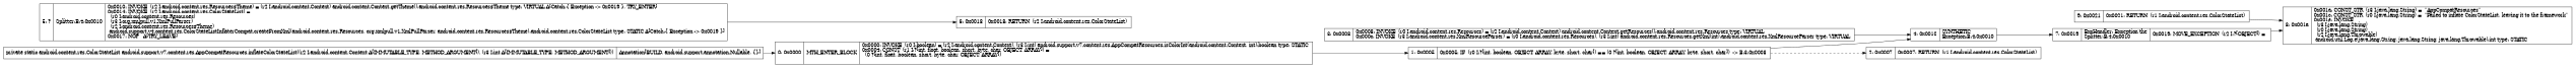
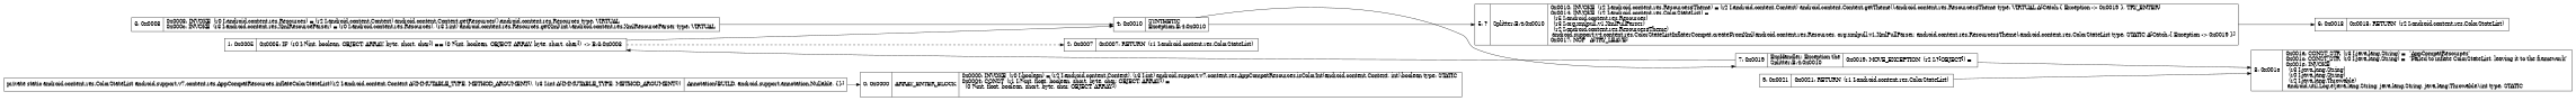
  digraph {
    rankdir=LR
    node [shape=record]
-   n1 [label="{0\:\ 0x0000|MTH_ENTER_BLOCK\l|0x0000: INVOKE  (r0 I:boolean) = (r2 I:android.content.Context), (r3 I:int) android.support.v7.content.res.AppCompatResources.isColorInt(android.content.Context, int):boolean type: STATIC \l0x0004: CONST  (r1 I:?[int, float, boolean, short, byte, char, OBJECT, ARRAY]) = \l  (0 ?[int, float, boolean, short, byte, char, OBJECT, ARRAY])\l \l}"]
+   n1 [label="{0\:\ 0x0000|ARRAY_ENTER_BLOCK\l|0x0000: INVOKE  (r0 I:boolean) = (r2 I:android.content.Context), (r3 I:int) android.support.v7.content.res.AppCompatResources.isColorInt(android.content.Context, int):boolean type: STATIC \l0x0004: CONST  (r1 I:?[int, float, boolean, short, byte, char, OBJECT, ARRAY]) = \l  (0 ?[int, float, boolean, short, byte, char, OBJECT, ARRAY])\l \l}"]
    n2 [label="{1\:\ 0x0005|0x0005: IF  (r0 I:?[int, boolean, OBJECT, ARRAY, byte, short, char]) == (0 ?[int, boolean, OBJECT, ARRAY, byte, short, char])  \-\> B:3:0x0008 \l}"]
    n3 [label="{2\:\ 0x0007|0x0007: RETURN  (r1 I:android.content.res.ColorStateList) \l}"]
    n4 [label="{4\:\ 0x0010|SYNTHETIC\lException:B:4:0x0010\l}"]
    n5 [label="{3\:\ 0x0008|0x0008: INVOKE  (r0 I:android.content.res.Resources) = (r2 I:android.content.Context) android.content.Context.getResources():android.content.res.Resources type: VIRTUAL \l0x000c: INVOKE  (r3 I:android.content.res.XmlResourceParser) = (r0 I:android.content.res.Resources), (r3 I:int) android.content.res.Resources.getXml(int):android.content.res.XmlResourceParser type: VIRTUAL \l}"]
-   n6 [label="{5\:\ ?|Splitter:B:4:0x0010\l|0x0010: INVOKE  (r2 I:android.content.res.Resources$Theme) = (r2 I:android.content.Context) android.content.Context.getTheme():android.content.res.Resources$Theme type: VIRTUAL A[Catch:\{ Exception \-\> 0x0019 \}, TRY_ENTER]\l0x0014: INVOKE  (r2 I:android.content.res.ColorStateList) = \l  (r0 I:android.content.res.Resources)\l  (r3 I:org.xmlpull.v1.XmlPullParser)\l  (r2 I:android.content.res.Resources$Theme)\l android.support.v4.content.res.ColorStateListInflaterCompat.createFromXml(android.content.res.Resources, org.xmlpull.v1.XmlPullParser, android.content.res.Resources$Theme):android.content.res.ColorStateList type: STATIC A[Catch:\{ Exception \-\> 0x0019 \}]\l0x0017: NOP   A[TRY_LEAVE]\l}"]
+   n6 [label="{5\:\ ?|Splitter:B:4:0x0010\l|0x0010: INVOKE  (r2 I:android.content.res.Resources$Theme) = (r2 I:android.content.Context) android.content.Context.getTheme():android.content.res.Resources$Theme type: VIRTUAL A[Catch:\{ Exception \-\> 0x0019 \}, TRY_ENTER]\l0x0014: INVOKE  (r2 I:android.content.res.ColorStateList) = \l  (r5 I:android.content.res.Resources)\l  (r3 I:org.xmlpull.v1.XmlPullParser)\l  (r2 I:android.content.res.Resources$Theme)\l android.support.v4.content.res.ColorStateListInflaterCompat.createFromXml(android.content.res.Resources, org.xmlpull.v1.XmlPullParser, android.content.res.Resources$Theme):android.content.res.ColorStateList type: STATIC A[Catch:\{ Exception \-\> 0x0019 \}]\l0x0017: NOP   A[TRY_LEAVE]\l}"]
    n7 [label="{7\:\ 0x0019|ExcHandler: Exception the\lSplitter:B:4:0x0010\l|0x0019: MOVE_EXCEPTION  (r2 I:?[OBJECT]) =  \l}"]
    n8 [label="{6\:\ 0x0018|0x0018: RETURN  (r2 I:android.content.res.ColorStateList) \l}"]
    n9 [label="{8\:\ 0x001a|0x001a: CONST_STR  (r3 I:java.lang.String) =  \"AppCompatResources\" \l0x001c: CONST_STR  (r0 I:java.lang.String) =  \"Failed to inflate ColorStateList, leaving it to the framework\" \l0x001e: INVOKE  \l  (r3 I:java.lang.String)\l  (r0 I:java.lang.String)\l  (r2 I:java.lang.Throwable)\l android.util.Log.e(java.lang.String, java.lang.String, java.lang.Throwable):int type: STATIC \l}"]
    n10 [label="{9\:\ 0x0021|0x0021: RETURN  (r1 I:android.content.res.ColorStateList) \l}"]
    n11 [label="{private static android.content.res.ColorStateList android.support.v7.content.res.AppCompatResources.inflateColorStateList((r2 I:android.content.Context A[IMMUTABLE_TYPE, METHOD_ARGUMENT]), (r3 I:int A[IMMUTABLE_TYPE, METHOD_ARGUMENT]))  | Annotation[BUILD, android.support.annotation.Nullable, \{\}]\l}"]
-   n1 -> n2
+   n7 -> n2
    n2 -> n3 [style=dashed]
    n2 -> n4
+   n4 -> n6
    n4 -> n7
    n5 -> n4
    n6 -> n8
    n7 -> n9
    n10 -> n9
    n11 -> n1
  }
